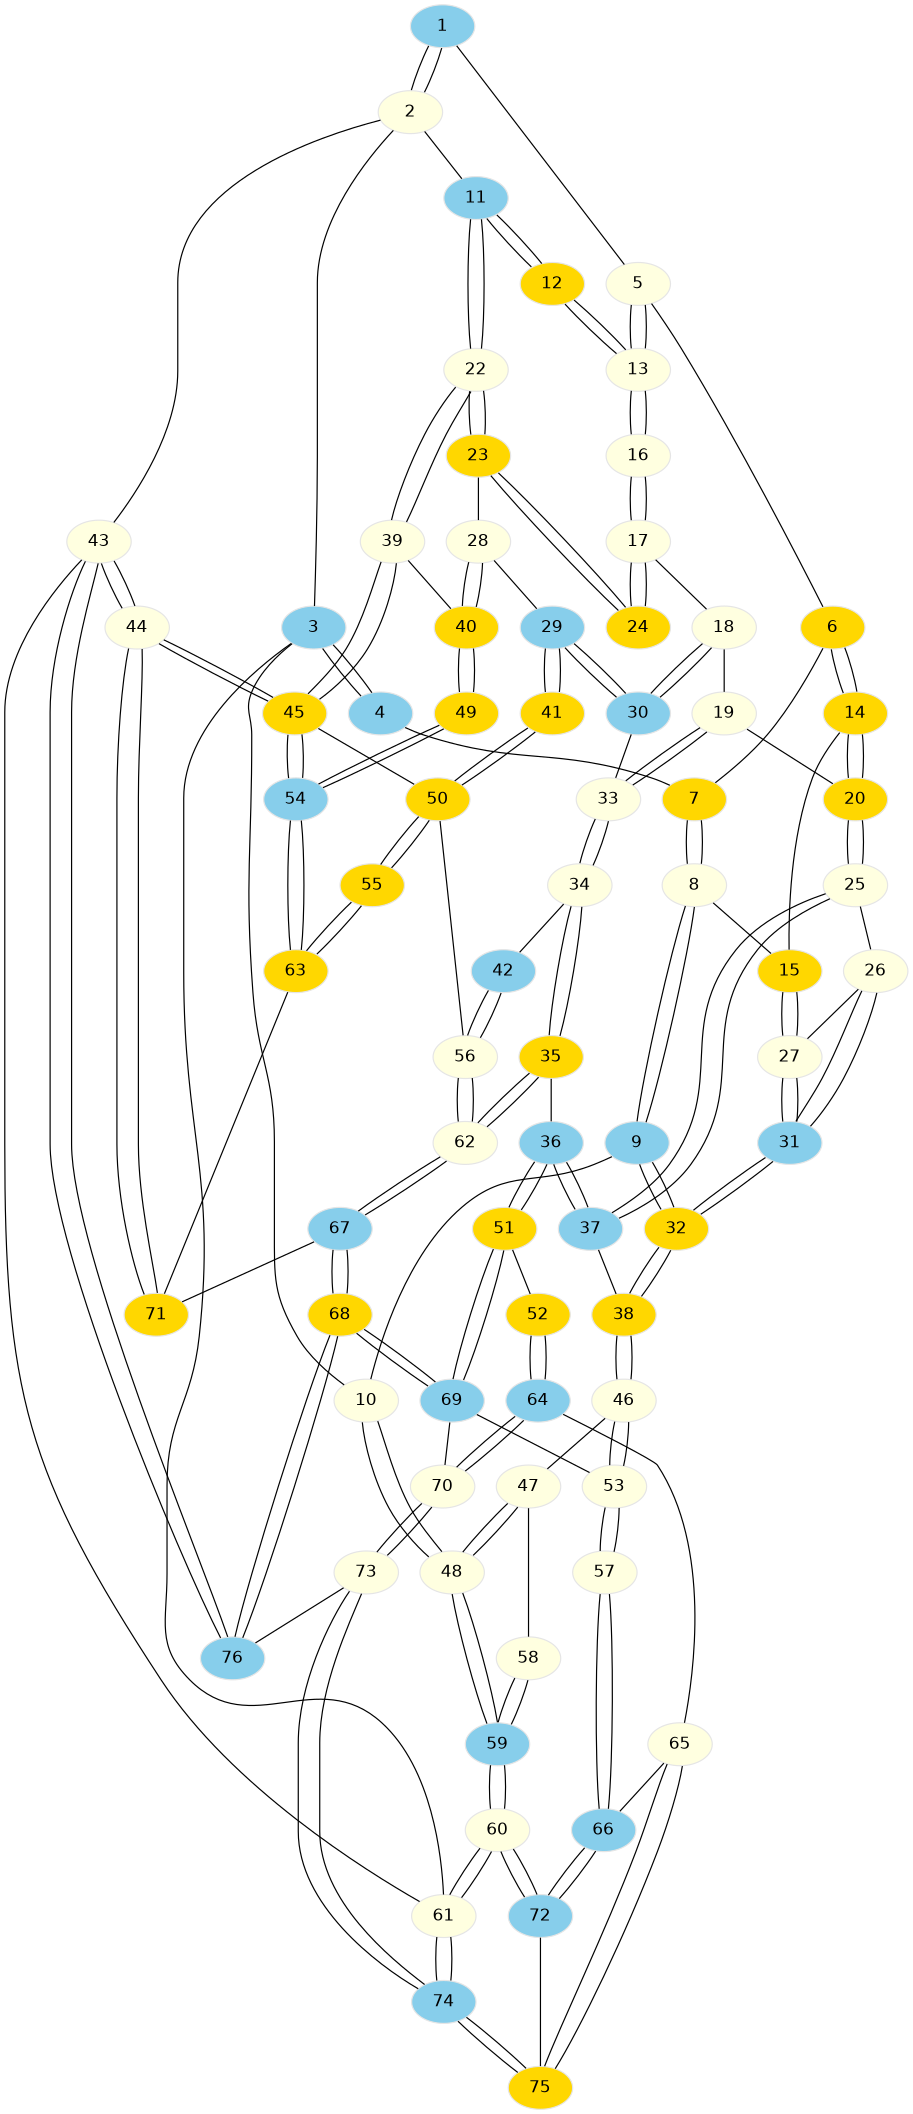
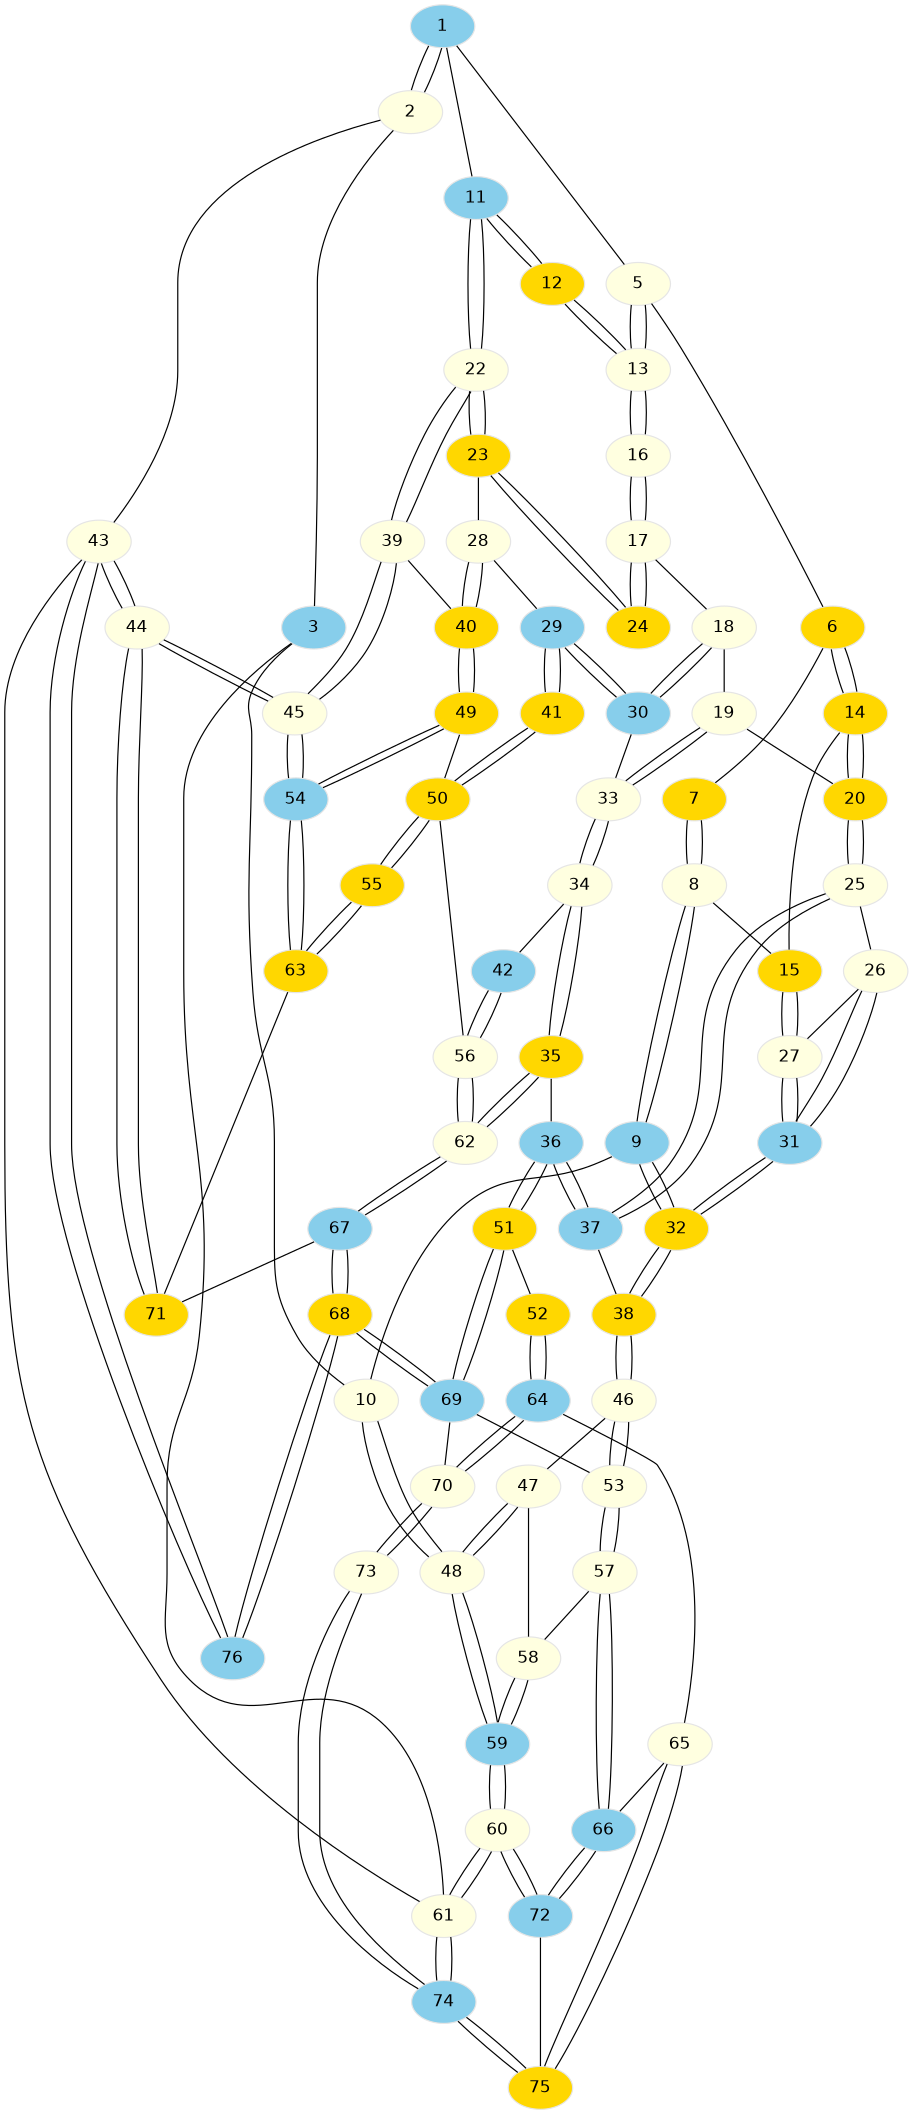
  graph {
    fontname="DejaVu Sans"
    node [color=gray90 fillcolor=lightyellow fontname="DejaVu Sans" style=filled]
    edge [fontname="DejaVu Sans"]
    1 [fillcolor=skyblue]
    2
    5
    3 [fillcolor=skyblue]
    11 [fillcolor=skyblue]
    43
    6 [fillcolor=gold]
    13
-   4 [fillcolor=skyblue]
    10
    61
    12 [fillcolor=gold]
    22
    44
    76 [fillcolor=skyblue]
    7 [fillcolor=gold]
    48
    74 [fillcolor=skyblue]
    8
    14 [fillcolor=gold]
    16
    15 [fillcolor=gold]
    20 [fillcolor=gold]
    9 [fillcolor=skyblue]
    32 [fillcolor=gold]
    27
    38 [fillcolor=gold]
    59 [fillcolor=skyblue]
    23 [fillcolor=gold]
    39
    17
    25
    31 [fillcolor=skyblue]
    18
    24 [fillcolor=gold]
    19
    30 [fillcolor=skyblue]
    33
    34
    26
    37 [fillcolor=skyblue]
    28
    40 [fillcolor=gold]
-   45 [fillcolor=gold]
+   45
    29 [fillcolor=skyblue]
    41 [fillcolor=gold]
    49 [fillcolor=gold]
    50 [fillcolor=gold]
    46
    35 [fillcolor=gold]
    42 [fillcolor=skyblue]
    36 [fillcolor=skyblue]
    62
    56
    51 [fillcolor=gold]
    67 [fillcolor=skyblue]
    52 [fillcolor=gold]
    69 [fillcolor=skyblue]
    47
    53
    54 [fillcolor=skyblue]
    55 [fillcolor=gold]
    71 [fillcolor=gold]
    63 [fillcolor=gold]
    58
    57
    60
    64 [fillcolor=skyblue]
    70
    65
    66 [fillcolor=skyblue]
    72 [fillcolor=skyblue]
    75 [fillcolor=gold]
    68 [fillcolor=gold]
    73
    1 -- 2
    1 -- 2
    1 -- 5
    2 -- 3
-   2 -- 11
+   1 -- 11
    2 -- 43
    5 -- 6
    5 -- 13
    5 -- 13
-   3 -- 4
-   3 -- 4
    3 -- 10
    3 -- 61
    11 -- 12
    11 -- 12
    11 -- 22
    11 -- 22
    43 -- 61
    43 -- 44
    43 -- 44
    43 -- 76
    43 -- 76
    6 -- 7
    6 -- 14
    6 -- 14
    13 -- 16
    13 -- 16
-   4 -- 7
    10 -- 48
    10 -- 48
    61 -- 74
    61 -- 74
    12 -- 13
    12 -- 13
    22 -- 23
    22 -- 23
    22 -- 39
    22 -- 39
    44 -- 45
    44 -- 45
    44 -- 71
    44 -- 71
    7 -- 8
    7 -- 8
    48 -- 59
    48 -- 59
    74 -- 75
    74 -- 75
    8 -- 15
    8 -- 9
    8 -- 9
    14 -- 15
    14 -- 20
    14 -- 20
    16 -- 17
    16 -- 17
    15 -- 27
    15 -- 27
    20 -- 25
    20 -- 25
    9 -- 10
    9 -- 32
    9 -- 32
    32 -- 38
    32 -- 38
    27 -- 31
    27 -- 31
    38 -- 46
    38 -- 46
    59 -- 60
    59 -- 60
    23 -- 24
    23 -- 24
    23 -- 28
    39 -- 40
    39 -- 45
    39 -- 45
    17 -- 18
    17 -- 24
    17 -- 24
    25 -- 26
    25 -- 37
    25 -- 37
    31 -- 32
    31 -- 32
    18 -- 19
    18 -- 30
    18 -- 30
    19 -- 20
    19 -- 33
    19 -- 33
    30 -- 33
    33 -- 34
    33 -- 34
    34 -- 35
    34 -- 35
    34 -- 42
    26 -- 27
    26 -- 31
    26 -- 31
    37 -- 38
    28 -- 40
    28 -- 40
    28 -- 29
    40 -- 49
    40 -- 49
    45 -- 54
    45 -- 54
    29 -- 30
    29 -- 30
    29 -- 41
    29 -- 41
    41 -- 50
    41 -- 50
-   45 -- 50
+   49 -- 50
    49 -- 54
    49 -- 54
    50 -- 56
    50 -- 55
    50 -- 55
    46 -- 47
    46 -- 53
    46 -- 53
    35 -- 36
    35 -- 62
    35 -- 62
    42 -- 56
    42 -- 56
    36 -- 37
    36 -- 37
    36 -- 51
    36 -- 51
    62 -- 67
    62 -- 67
    56 -- 62
    56 -- 62
    51 -- 52
    51 -- 69
    51 -- 69
    67 -- 71
    67 -- 68
    67 -- 68
    52 -- 64
    52 -- 64
    69 -- 53
    69 -- 70
    47 -- 48
    47 -- 48
    47 -- 58
    53 -- 57
    53 -- 57
    54 -- 63
    54 -- 63
    55 -- 63
    55 -- 63
    63 -- 71
    58 -- 59
    58 -- 59
+   57 -- 58
    57 -- 66
    57 -- 66
    60 -- 61
    60 -- 61
    60 -- 72
    60 -- 72
    64 -- 70
    64 -- 70
    64 -- 65
    70 -- 73
    70 -- 73
    65 -- 66
    65 -- 75
    65 -- 75
    66 -- 72
    66 -- 72
    72 -- 75
    68 -- 76
    68 -- 76
    68 -- 69
    68 -- 69
-   73 -- 76
    73 -- 74
    73 -- 74
  }
